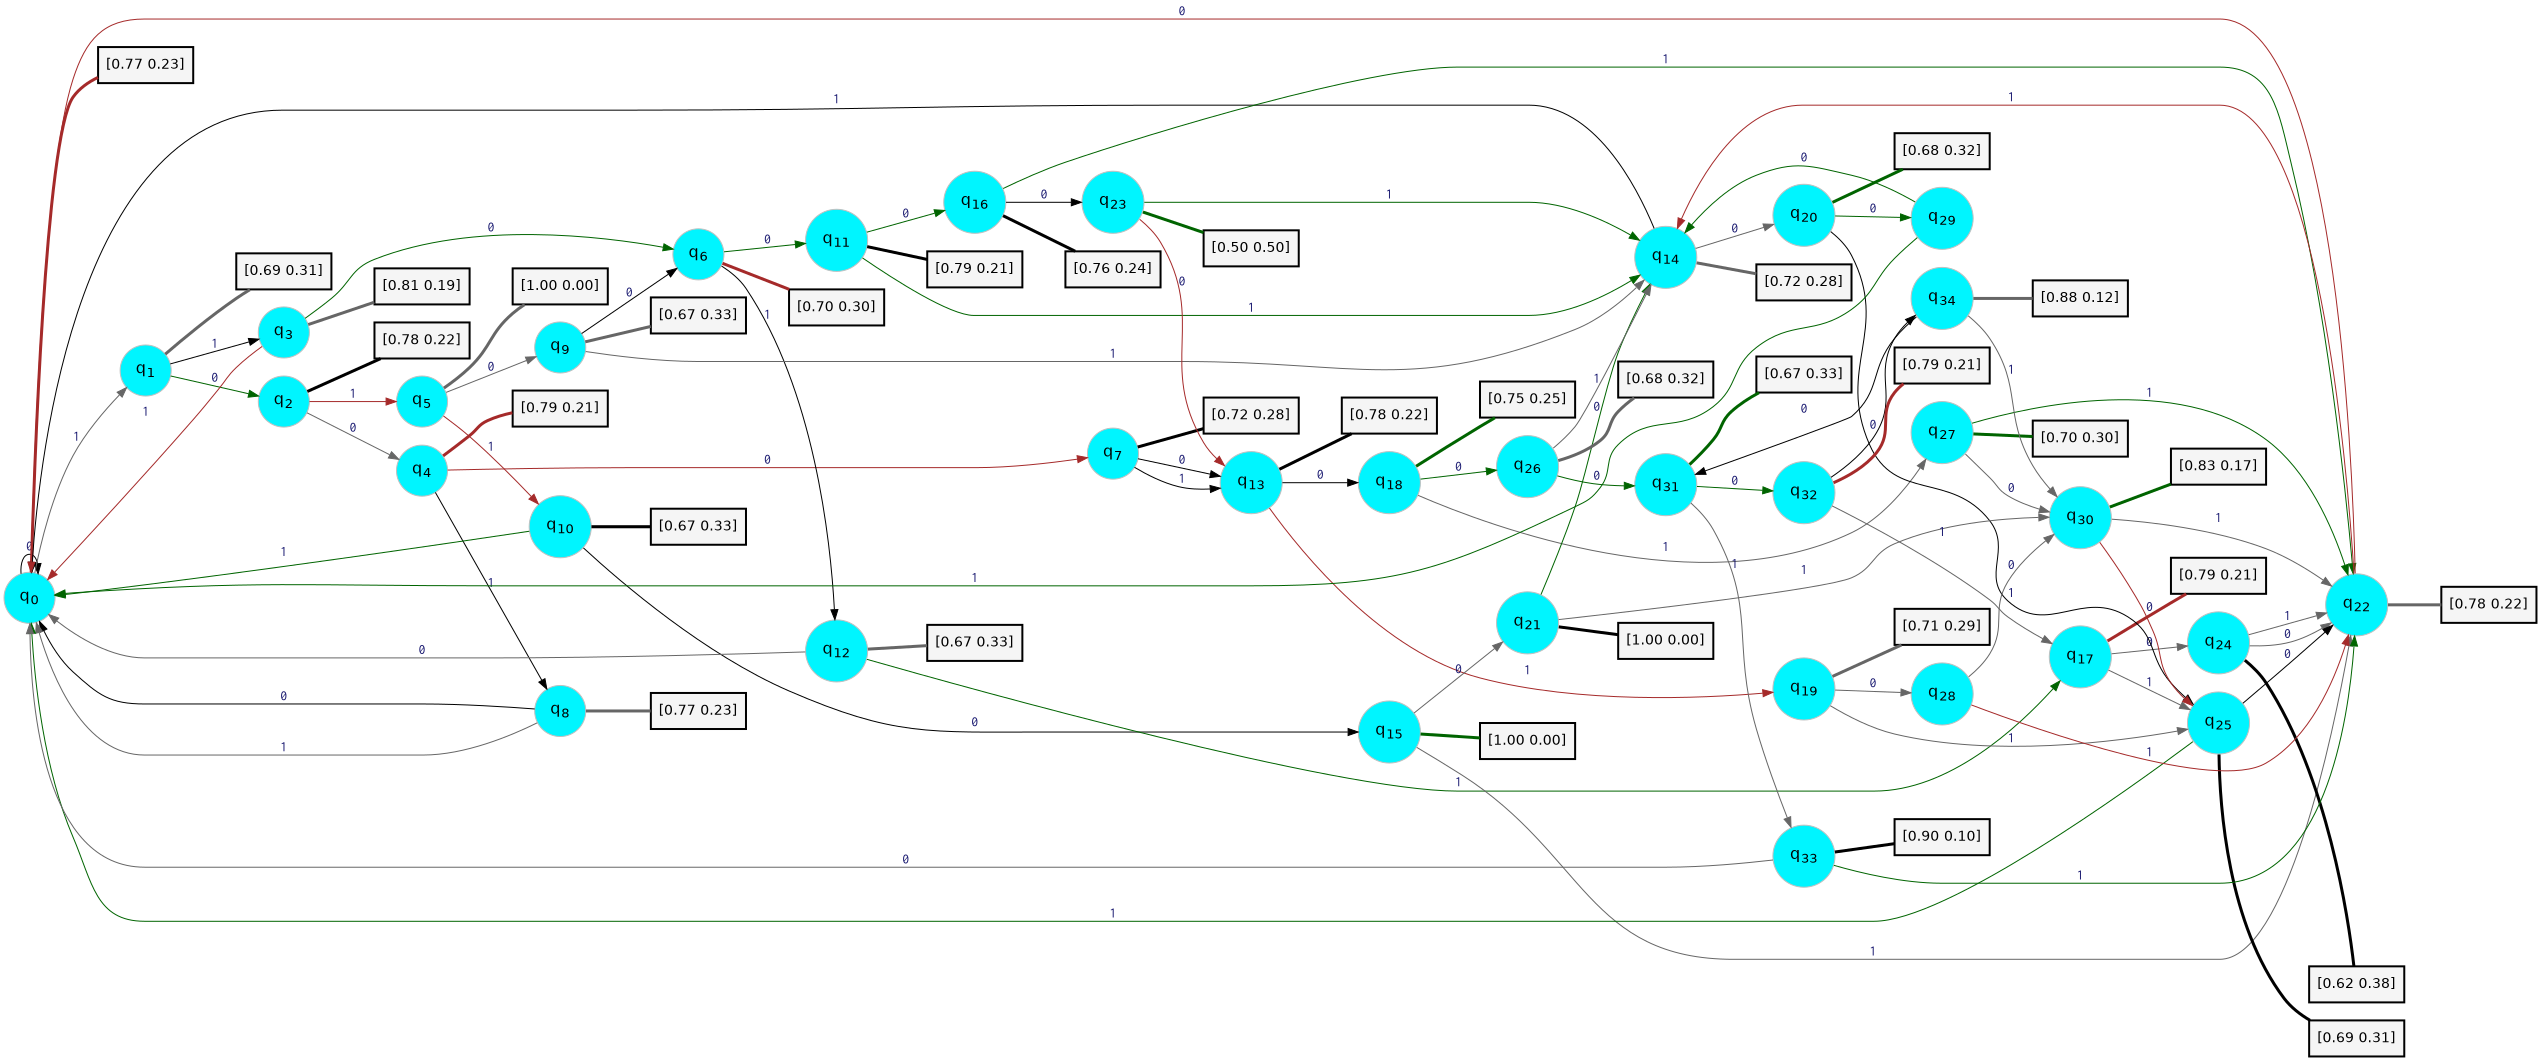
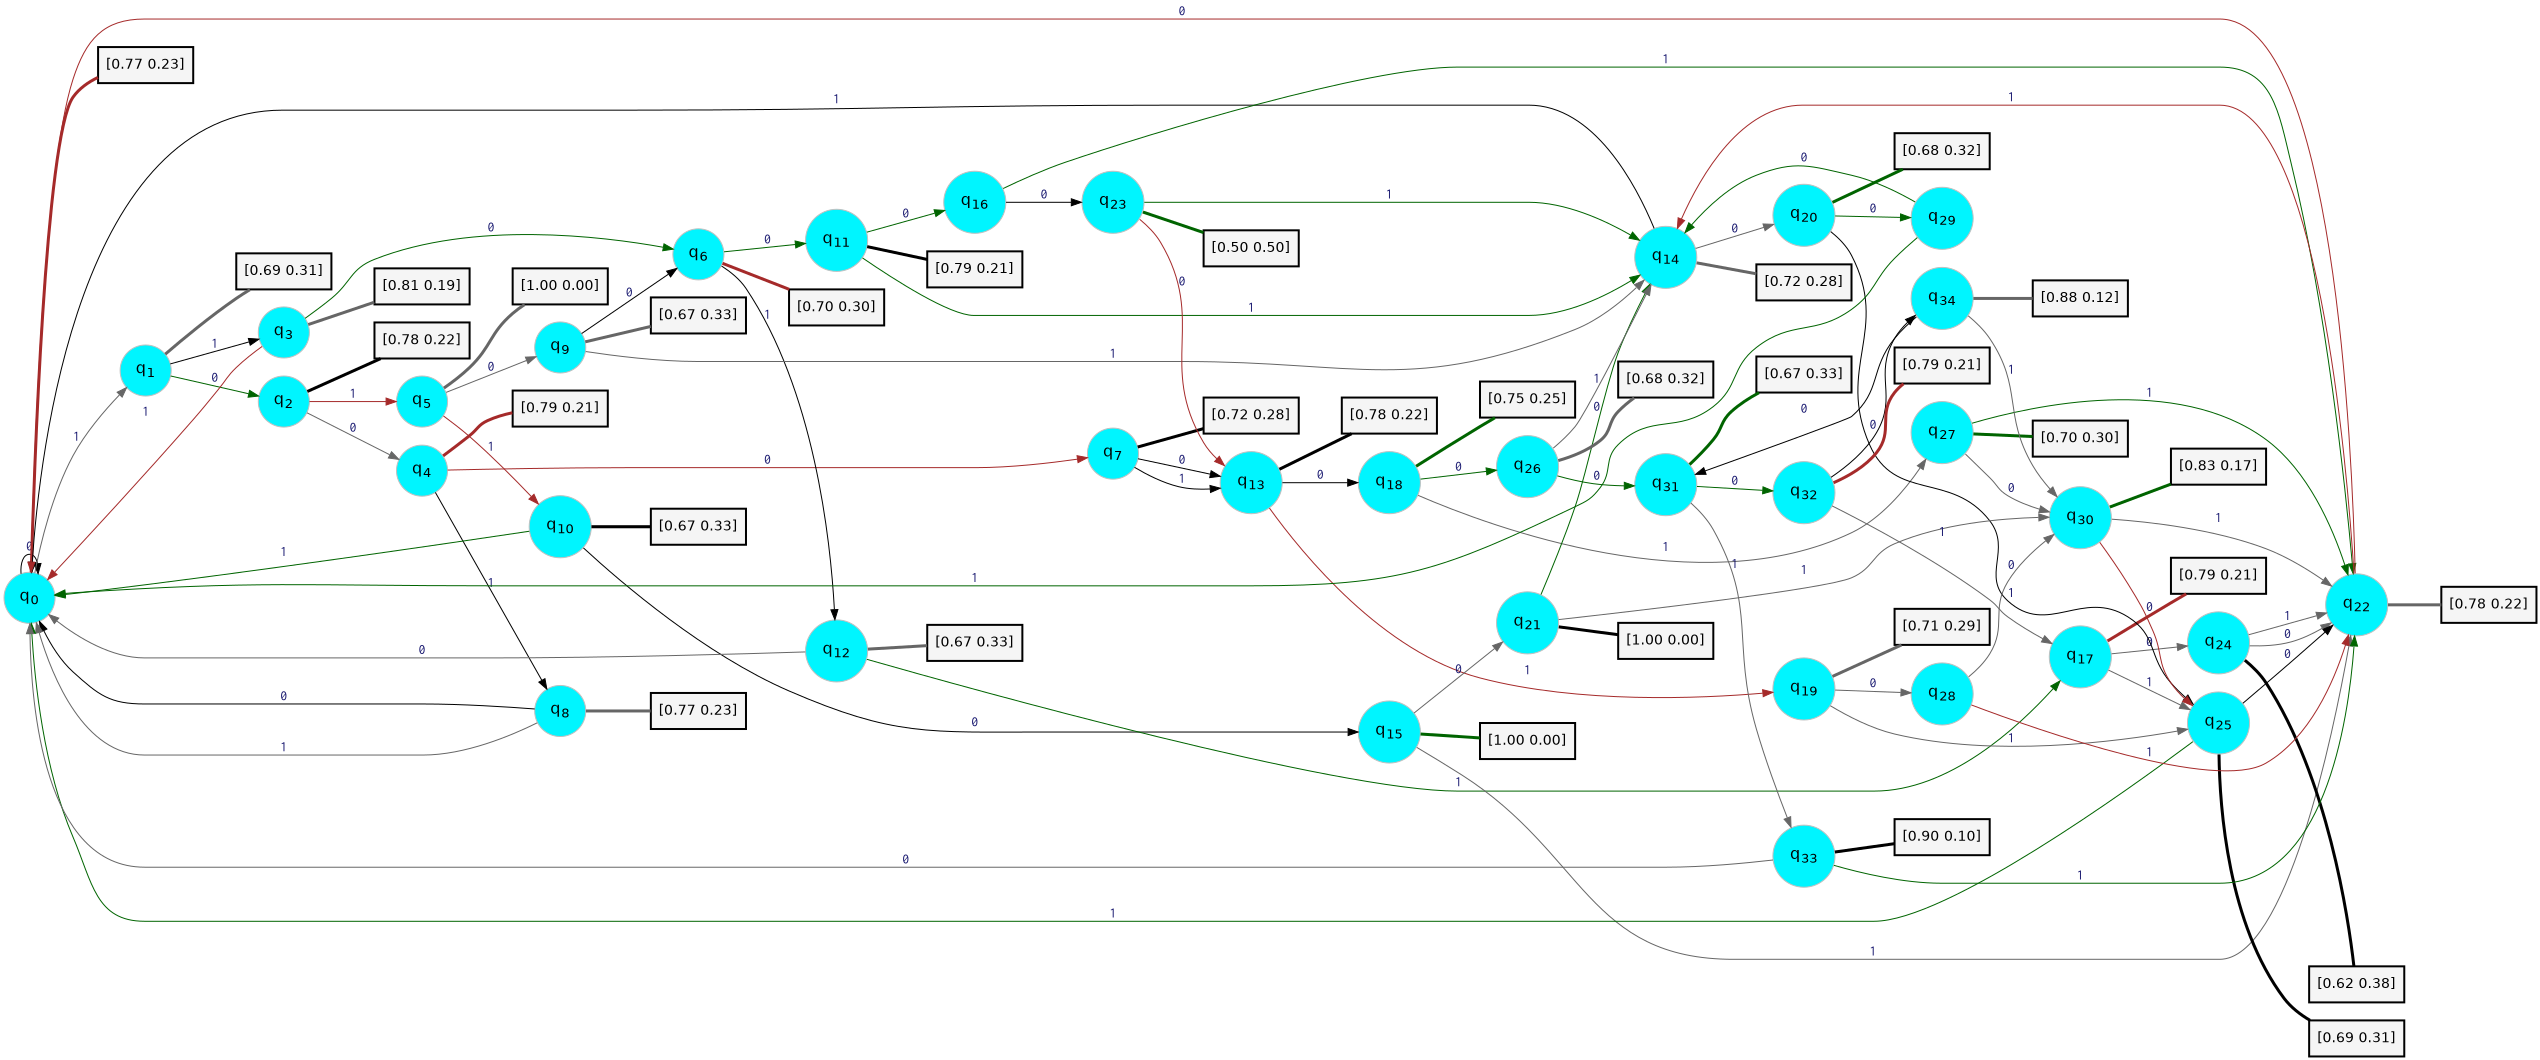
  digraph {
    rankdir=LR
    node [color=gray fillcolor=turquoise1 fontcolor=black fontname=Helvetica fontsize=16 fontweight=bold shape=circle style=filled]
    edge [arrowsize=1 color=gray40 fontcolor=midnightblue fontname=courier fontweight=bold penwidth=1 style=solid weight=20]
    n1 [label=<q<SUB>0</SUB>>]
    n2 [label=<q<SUB>1</SUB>>]
    n3 [color=black fillcolor=whitesmoke fontsize=14 label="[0.77 0.23]" penwidth=2 shape=box]
    n4 [label=<q<SUB>2</SUB>>]
    n5 [label=<q<SUB>3</SUB>>]
    n6 [color=black fillcolor=whitesmoke fontsize=14 label="[0.69 0.31]" penwidth=2 shape=box]
    n7 [label=<q<SUB>4</SUB>>]
    n8 [label=<q<SUB>5</SUB>>]
    n9 [color=black fillcolor=whitesmoke fontsize=14 label="[0.78 0.22]" penwidth=2 shape=box]
    n10 [label=<q<SUB>6</SUB>>]
    n11 [color=black fillcolor=whitesmoke fontsize=14 label="[0.81 0.19]" penwidth=2 shape=box]
    n12 [label=<q<SUB>7</SUB>>]
    n13 [label=<q<SUB>8</SUB>>]
    n14 [color=black fillcolor=whitesmoke fontsize=14 label="[0.79 0.21]" penwidth=2 shape=box]
    n15 [label=<q<SUB>9</SUB>>]
    n16 [label=<q<SUB>10</SUB>>]
    n17 [color=black fillcolor=whitesmoke fontsize=14 label="[1.00 0.00]" penwidth=2 shape=box]
    n18 [label=<q<SUB>11</SUB>>]
    n19 [label=<q<SUB>12</SUB>>]
    n20 [color=black fillcolor=whitesmoke fontsize=14 label="[0.70 0.30]" penwidth=2 shape=box]
    n21 [label=<q<SUB>13</SUB>>]
    n22 [color=black fillcolor=whitesmoke fontsize=14 label="[0.72 0.28]" penwidth=2 shape=box]
    n23 [color=black fillcolor=whitesmoke fontsize=14 label="[0.77 0.23]" penwidth=2 shape=box]
    n24 [label=<q<SUB>14</SUB>>]
    n25 [color=black fillcolor=whitesmoke fontsize=14 label="[0.67 0.33]" penwidth=2 shape=box]
    n26 [label=<q<SUB>15</SUB>>]
    n27 [color=black fillcolor=whitesmoke fontsize=14 label="[0.67 0.33]" penwidth=2 shape=box]
    n28 [label=<q<SUB>16</SUB>>]
    n29 [color=black fillcolor=whitesmoke fontsize=14 label="[0.79 0.21]" penwidth=2 shape=box]
    n30 [label=<q<SUB>17</SUB>>]
    n31 [color=black fillcolor=whitesmoke fontsize=14 label="[0.67 0.33]" penwidth=2 shape=box]
    n32 [label=<q<SUB>18</SUB>>]
    n33 [label=<q<SUB>19</SUB>>]
    n34 [color=black fillcolor=whitesmoke fontsize=14 label="[0.78 0.22]" penwidth=2 shape=box]
    n35 [label=<q<SUB>20</SUB>>]
    n36 [color=black fillcolor=whitesmoke fontsize=14 label="[0.72 0.28]" penwidth=2 shape=box]
    n37 [label=<q<SUB>21</SUB>>]
    n38 [label=<q<SUB>22</SUB>>]
    n39 [color=black fillcolor=whitesmoke fontsize=14 label="[1.00 0.00]" penwidth=2 shape=box]
    n40 [label=<q<SUB>23</SUB>>]
-   n41 [color=black fillcolor=whitesmoke fontsize=14 label="[0.76 0.24]" penwidth=2 shape=box]
    n42 [label=<q<SUB>24</SUB>>]
    n43 [label=<q<SUB>25</SUB>>]
    n44 [color=black fillcolor=whitesmoke fontsize=14 label="[0.79 0.21]" penwidth=2 shape=box]
    n45 [label=<q<SUB>26</SUB>>]
    n46 [label=<q<SUB>27</SUB>>]
    n47 [color=black fillcolor=whitesmoke fontsize=14 label="[0.75 0.25]" penwidth=2 shape=box]
    n48 [label=<q<SUB>28</SUB>>]
    n49 [color=black fillcolor=whitesmoke fontsize=14 label="[0.71 0.29]" penwidth=2 shape=box]
    n50 [label=<q<SUB>29</SUB>>]
    n51 [color=black fillcolor=whitesmoke fontsize=14 label="[0.68 0.32]" penwidth=2 shape=box]
    n52 [label=<q<SUB>30</SUB>>]
    n53 [color=black fillcolor=whitesmoke fontsize=14 label="[1.00 0.00]" penwidth=2 shape=box]
    n54 [color=black fillcolor=whitesmoke fontsize=14 label="[0.78 0.22]" penwidth=2 shape=box]
    n55 [color=black fillcolor=whitesmoke fontsize=14 label="[0.50 0.50]" penwidth=2 shape=box]
    n56 [color=black fillcolor=whitesmoke fontsize=14 label="[0.62 0.38]" penwidth=2 shape=box]
    n57 [color=black fillcolor=whitesmoke fontsize=14 label="[0.69 0.31]" penwidth=2 shape=box]
    n58 [label=<q<SUB>31</SUB>>]
    n59 [color=black fillcolor=whitesmoke fontsize=14 label="[0.68 0.32]" penwidth=2 shape=box]
    n60 [color=black fillcolor=whitesmoke fontsize=14 label="[0.70 0.30]" penwidth=2 shape=box]
    n61 [color=black fillcolor=whitesmoke fontsize=14 label="[0.83 0.17]" penwidth=2 shape=box]
    n62 [label=<q<SUB>32</SUB>>]
    n63 [label=<q<SUB>33</SUB>>]
    n64 [color=black fillcolor=whitesmoke fontsize=14 label="[0.67 0.33]" penwidth=2 shape=box]
    n65 [label=<q<SUB>34</SUB>>]
    n66 [color=black fillcolor=whitesmoke fontsize=14 label="[0.79 0.21]" penwidth=2 shape=box]
    n67 [color=black fillcolor=whitesmoke fontsize=14 label="[0.90 0.10]" penwidth=2 shape=box]
    n68 [color=black fillcolor=whitesmoke fontsize=14 label="[0.88 0.12]" penwidth=2 shape=box]
    n1 -> n1 [color=black label=0]
    n1 -> n2 [label=1]
    n1 -> n3 [arrowhead=none color=brown penwidth=3]
    n2 -> n4 [color=darkgreen label=0]
    n2 -> n5 [color=black label=1]
    n2 -> n6 [arrowhead=none penwidth=3]
    n4 -> n7 [label=0]
    n4 -> n8 [color=brown label=1]
    n4 -> n9 [arrowhead=none color=black penwidth=3]
    n5 -> n1 [color=brown label=1]
    n5 -> n10 [color=darkgreen label=0]
    n5 -> n11 [arrowhead=none penwidth=3]
    n7 -> n12 [color=brown label=0]
    n7 -> n13 [color=black label=1]
    n7 -> n14 [arrowhead=none color=brown penwidth=3]
    n8 -> n15 [label=0]
    n8 -> n16 [color=brown label=1]
    n8 -> n17 [arrowhead=none penwidth=3]
    n10 -> n18 [color=darkgreen label=0]
    n10 -> n19 [color=black label=1]
    n10 -> n20 [arrowhead=none color=brown penwidth=3]
    n12 -> n21 [color=black label=0]
    n12 -> n21 [color=black label=1]
    n12 -> n22 [arrowhead=none color=black penwidth=3]
    n13 -> n1 [color=black label=0]
    n13 -> n1 [label=1]
    n13 -> n23 [arrowhead=none penwidth=3]
    n15 -> n10 [color=black label=0]
    n15 -> n24 [label=1]
    n15 -> n25 [arrowhead=none penwidth=3]
    n16 -> n1 [color=darkgreen label=1]
    n16 -> n26 [color=black label=0]
    n16 -> n27 [arrowhead=none color=black penwidth=3]
    n18 -> n24 [color=darkgreen label=1]
    n18 -> n28 [color=darkgreen label=0]
    n18 -> n29 [arrowhead=none color=black penwidth=3]
    n19 -> n1 [label=0]
    n19 -> n30 [color=darkgreen label=1]
    n19 -> n31 [arrowhead=none penwidth=3]
    n21 -> n32 [color=black label=0]
    n21 -> n33 [color=brown label=1]
    n21 -> n34 [arrowhead=none color=black penwidth=3]
    n24 -> n1 [color=black label=1]
    n24 -> n35 [label=0]
    n24 -> n36 [arrowhead=none penwidth=3]
    n26 -> n37 [label=0]
    n26 -> n38 [label=1]
    n26 -> n39 [arrowhead=none color=darkgreen penwidth=3]
    n28 -> n38 [color=darkgreen label=1]
    n28 -> n40 [color=black label=0]
-   n28 -> n41 [arrowhead=none color=black penwidth=3]
    n30 -> n42 [label=0]
    n30 -> n43 [label=1]
    n30 -> n44 [arrowhead=none color=brown penwidth=3]
    n32 -> n45 [color=darkgreen label=0]
    n32 -> n46 [label=1]
    n32 -> n47 [arrowhead=none color=darkgreen penwidth=3]
    n33 -> n43 [label=1]
    n33 -> n48 [label=0]
    n33 -> n49 [arrowhead=none penwidth=3]
    n35 -> n43 [color=black label=1]
    n35 -> n50 [color=darkgreen label=0]
    n35 -> n51 [arrowhead=none color=darkgreen penwidth=3]
    n37 -> n24 [color=darkgreen label=0]
    n37 -> n52 [label=1]
    n37 -> n53 [arrowhead=none color=black penwidth=3]
    n38 -> n1 [color=brown label=0]
    n38 -> n24 [color=brown label=1]
    n38 -> n54 [arrowhead=none penwidth=3]
    n40 -> n21 [color=brown label=0]
    n40 -> n24 [color=darkgreen label=1]
    n40 -> n55 [arrowhead=none color=darkgreen penwidth=3]
    n42 -> n38 [label=0]
    n42 -> n38 [label=1]
    n42 -> n56 [arrowhead=none color=black penwidth=3]
    n43 -> n1 [color=darkgreen label=1]
    n43 -> n38 [color=black label=0]
    n43 -> n57 [arrowhead=none color=black penwidth=3]
    n45 -> n24 [label=1]
    n45 -> n58 [color=darkgreen label=0]
    n45 -> n59 [arrowhead=none penwidth=3]
    n46 -> n38 [color=darkgreen label=1]
    n46 -> n52 [label=0]
    n46 -> n60 [arrowhead=none color=darkgreen penwidth=3]
    n48 -> n38 [color=brown label=1]
    n48 -> n52 [label=0]
    n50 -> n1 [color=darkgreen label=1]
    n50 -> n24 [color=darkgreen label=0]
    n52 -> n38 [label=1]
    n52 -> n43 [color=brown label=0]
    n52 -> n61 [arrowhead=none color=darkgreen penwidth=3]
    n58 -> n62 [color=darkgreen label=0]
    n58 -> n63 [label=1]
    n58 -> n64 [arrowhead=none color=darkgreen penwidth=3]
    n62 -> n30 [label=1]
    n62 -> n65 [color=black label=0]
    n62 -> n66 [arrowhead=none color=brown penwidth=3]
    n63 -> n1 [label=0]
    n63 -> n38 [color=darkgreen label=1]
    n63 -> n67 [arrowhead=none color=black penwidth=3]
    n65 -> n52 [label=1]
    n65 -> n58 [color=black label=0]
    n65 -> n68 [arrowhead=none penwidth=3]
  }
